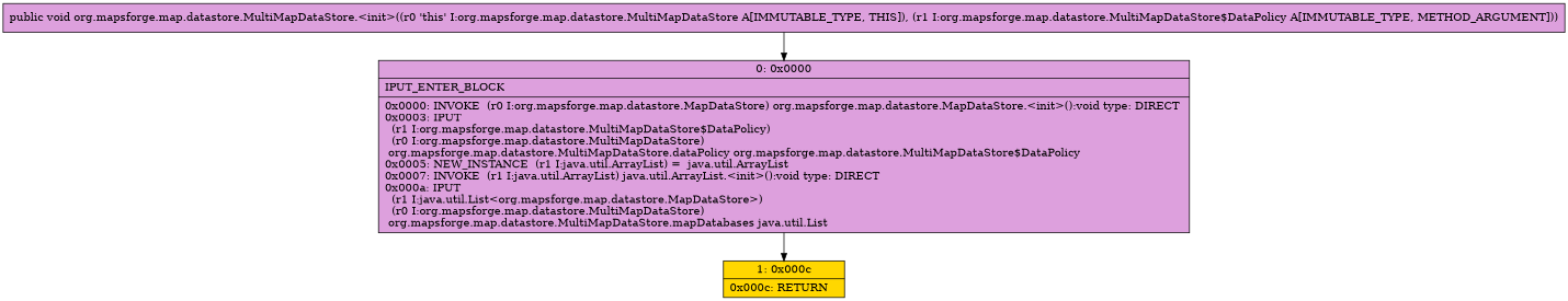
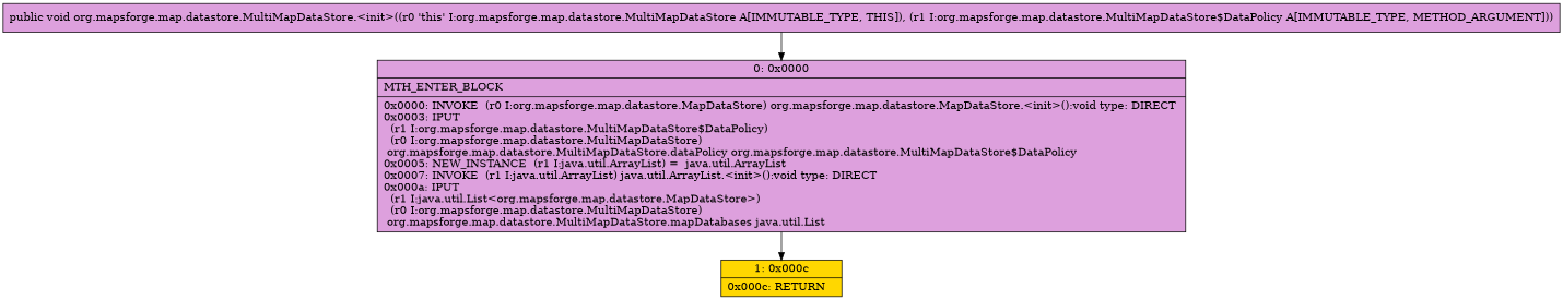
  digraph {
    node [shape=record style=filled fillcolor=plum]
-   n1 [label="{0\:\ 0x0000|IPUT_ENTER_BLOCK\l|0x0000: INVOKE  (r0 I:org.mapsforge.map.datastore.MapDataStore) org.mapsforge.map.datastore.MapDataStore.\<init\>():void type: DIRECT \l0x0003: IPUT  \l  (r1 I:org.mapsforge.map.datastore.MultiMapDataStore$DataPolicy)\l  (r0 I:org.mapsforge.map.datastore.MultiMapDataStore)\l org.mapsforge.map.datastore.MultiMapDataStore.dataPolicy org.mapsforge.map.datastore.MultiMapDataStore$DataPolicy \l0x0005: NEW_INSTANCE  (r1 I:java.util.ArrayList) =  java.util.ArrayList \l0x0007: INVOKE  (r1 I:java.util.ArrayList) java.util.ArrayList.\<init\>():void type: DIRECT \l0x000a: IPUT  \l  (r1 I:java.util.List\<org.mapsforge.map.datastore.MapDataStore\>)\l  (r0 I:org.mapsforge.map.datastore.MultiMapDataStore)\l org.mapsforge.map.datastore.MultiMapDataStore.mapDatabases java.util.List \l}"]
+   n1 [label="{0\:\ 0x0000|MTH_ENTER_BLOCK\l|0x0000: INVOKE  (r0 I:org.mapsforge.map.datastore.MapDataStore) org.mapsforge.map.datastore.MapDataStore.\<init\>():void type: DIRECT \l0x0003: IPUT  \l  (r1 I:org.mapsforge.map.datastore.MultiMapDataStore$DataPolicy)\l  (r0 I:org.mapsforge.map.datastore.MultiMapDataStore)\l org.mapsforge.map.datastore.MultiMapDataStore.dataPolicy org.mapsforge.map.datastore.MultiMapDataStore$DataPolicy \l0x0005: NEW_INSTANCE  (r1 I:java.util.ArrayList) =  java.util.ArrayList \l0x0007: INVOKE  (r1 I:java.util.ArrayList) java.util.ArrayList.\<init\>():void type: DIRECT \l0x000a: IPUT  \l  (r1 I:java.util.List\<org.mapsforge.map.datastore.MapDataStore\>)\l  (r0 I:org.mapsforge.map.datastore.MultiMapDataStore)\l org.mapsforge.map.datastore.MultiMapDataStore.mapDatabases java.util.List \l}"]
    n2 [label="{1\:\ 0x000c|0x000c: RETURN   \l}" fillcolor=gold]
    n3 [label="{public void org.mapsforge.map.datastore.MultiMapDataStore.\<init\>((r0 'this' I:org.mapsforge.map.datastore.MultiMapDataStore A[IMMUTABLE_TYPE, THIS]), (r1 I:org.mapsforge.map.datastore.MultiMapDataStore$DataPolicy A[IMMUTABLE_TYPE, METHOD_ARGUMENT])) }"]
    n1 -> n2
    n3 -> n1
  }
